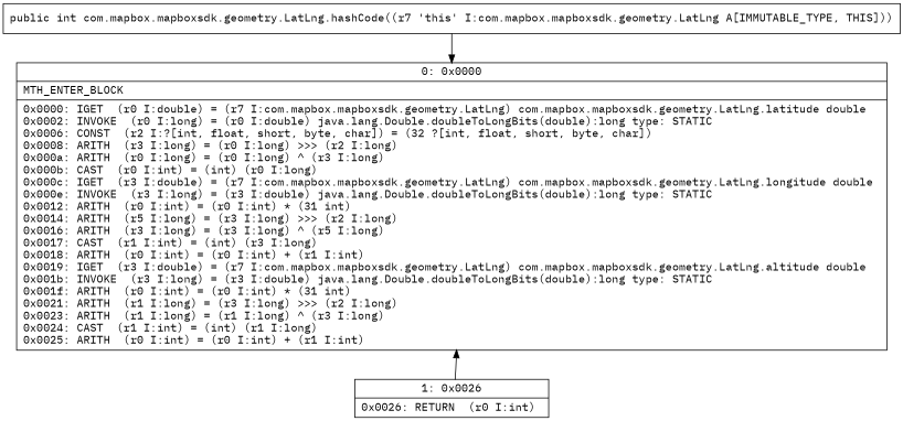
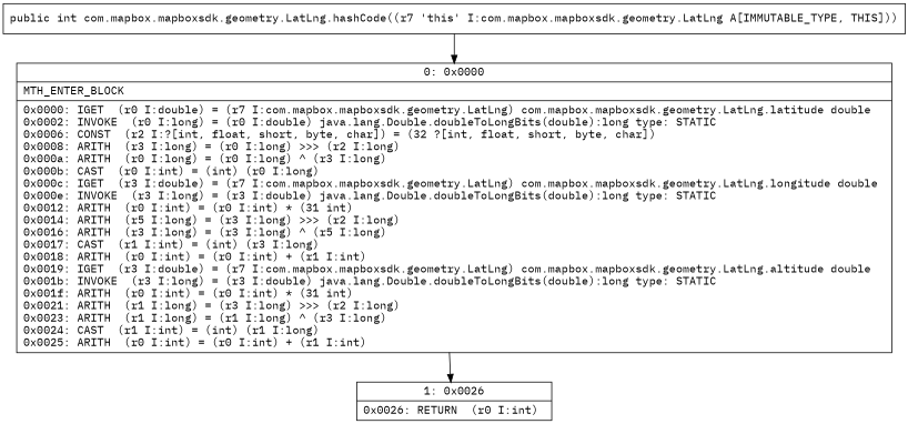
  digraph {
    fontname="IBM Plex Mono"
    node [shape=record fontname="IBM Plex Mono"]
    edge [fontname="IBM Plex Mono"]
    n1 [label="{0\:\ 0x0000|MTH_ENTER_BLOCK\l|0x0000: IGET  (r0 I:double) = (r7 I:com.mapbox.mapboxsdk.geometry.LatLng) com.mapbox.mapboxsdk.geometry.LatLng.latitude double \l0x0002: INVOKE  (r0 I:long) = (r0 I:double) java.lang.Double.doubleToLongBits(double):long type: STATIC \l0x0006: CONST  (r2 I:?[int, float, short, byte, char]) = (32 ?[int, float, short, byte, char]) \l0x0008: ARITH  (r3 I:long) = (r0 I:long) \>\>\> (r2 I:long) \l0x000a: ARITH  (r0 I:long) = (r0 I:long) ^ (r3 I:long) \l0x000b: CAST  (r0 I:int) = (int) (r0 I:long) \l0x000c: IGET  (r3 I:double) = (r7 I:com.mapbox.mapboxsdk.geometry.LatLng) com.mapbox.mapboxsdk.geometry.LatLng.longitude double \l0x000e: INVOKE  (r3 I:long) = (r3 I:double) java.lang.Double.doubleToLongBits(double):long type: STATIC \l0x0012: ARITH  (r0 I:int) = (r0 I:int) * (31 int) \l0x0014: ARITH  (r5 I:long) = (r3 I:long) \>\>\> (r2 I:long) \l0x0016: ARITH  (r3 I:long) = (r3 I:long) ^ (r5 I:long) \l0x0017: CAST  (r1 I:int) = (int) (r3 I:long) \l0x0018: ARITH  (r0 I:int) = (r0 I:int) + (r1 I:int) \l0x0019: IGET  (r3 I:double) = (r7 I:com.mapbox.mapboxsdk.geometry.LatLng) com.mapbox.mapboxsdk.geometry.LatLng.altitude double \l0x001b: INVOKE  (r3 I:long) = (r3 I:double) java.lang.Double.doubleToLongBits(double):long type: STATIC \l0x001f: ARITH  (r0 I:int) = (r0 I:int) * (31 int) \l0x0021: ARITH  (r1 I:long) = (r3 I:long) \>\>\> (r2 I:long) \l0x0023: ARITH  (r1 I:long) = (r1 I:long) ^ (r3 I:long) \l0x0024: CAST  (r1 I:int) = (int) (r1 I:long) \l0x0025: ARITH  (r0 I:int) = (r0 I:int) + (r1 I:int) \l}"]
    n2 [label="{1\:\ 0x0026|0x0026: RETURN  (r0 I:int) \l}"]
    n3 [label="{public int com.mapbox.mapboxsdk.geometry.LatLng.hashCode((r7 'this' I:com.mapbox.mapboxsdk.geometry.LatLng A[IMMUTABLE_TYPE, THIS])) }"]
-   n2 -> n1
+   n1 -> n2
    n3 -> n1
  }
